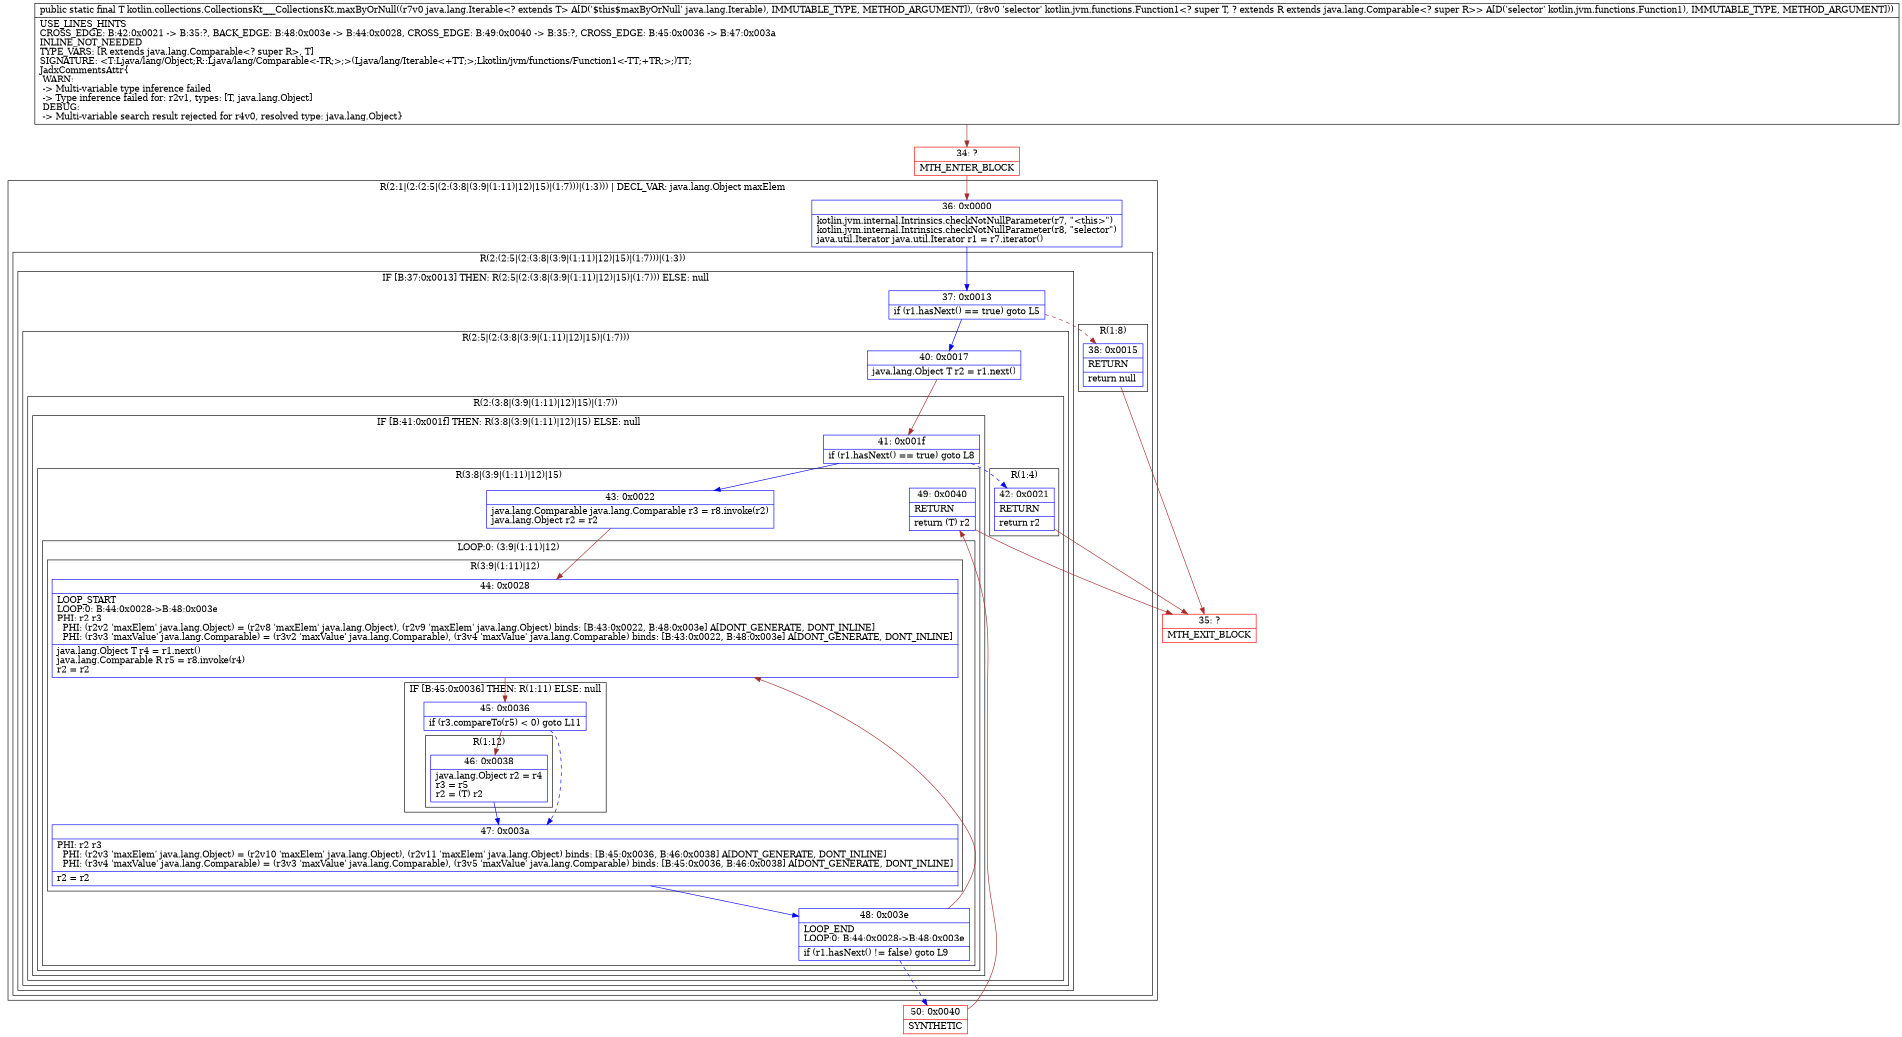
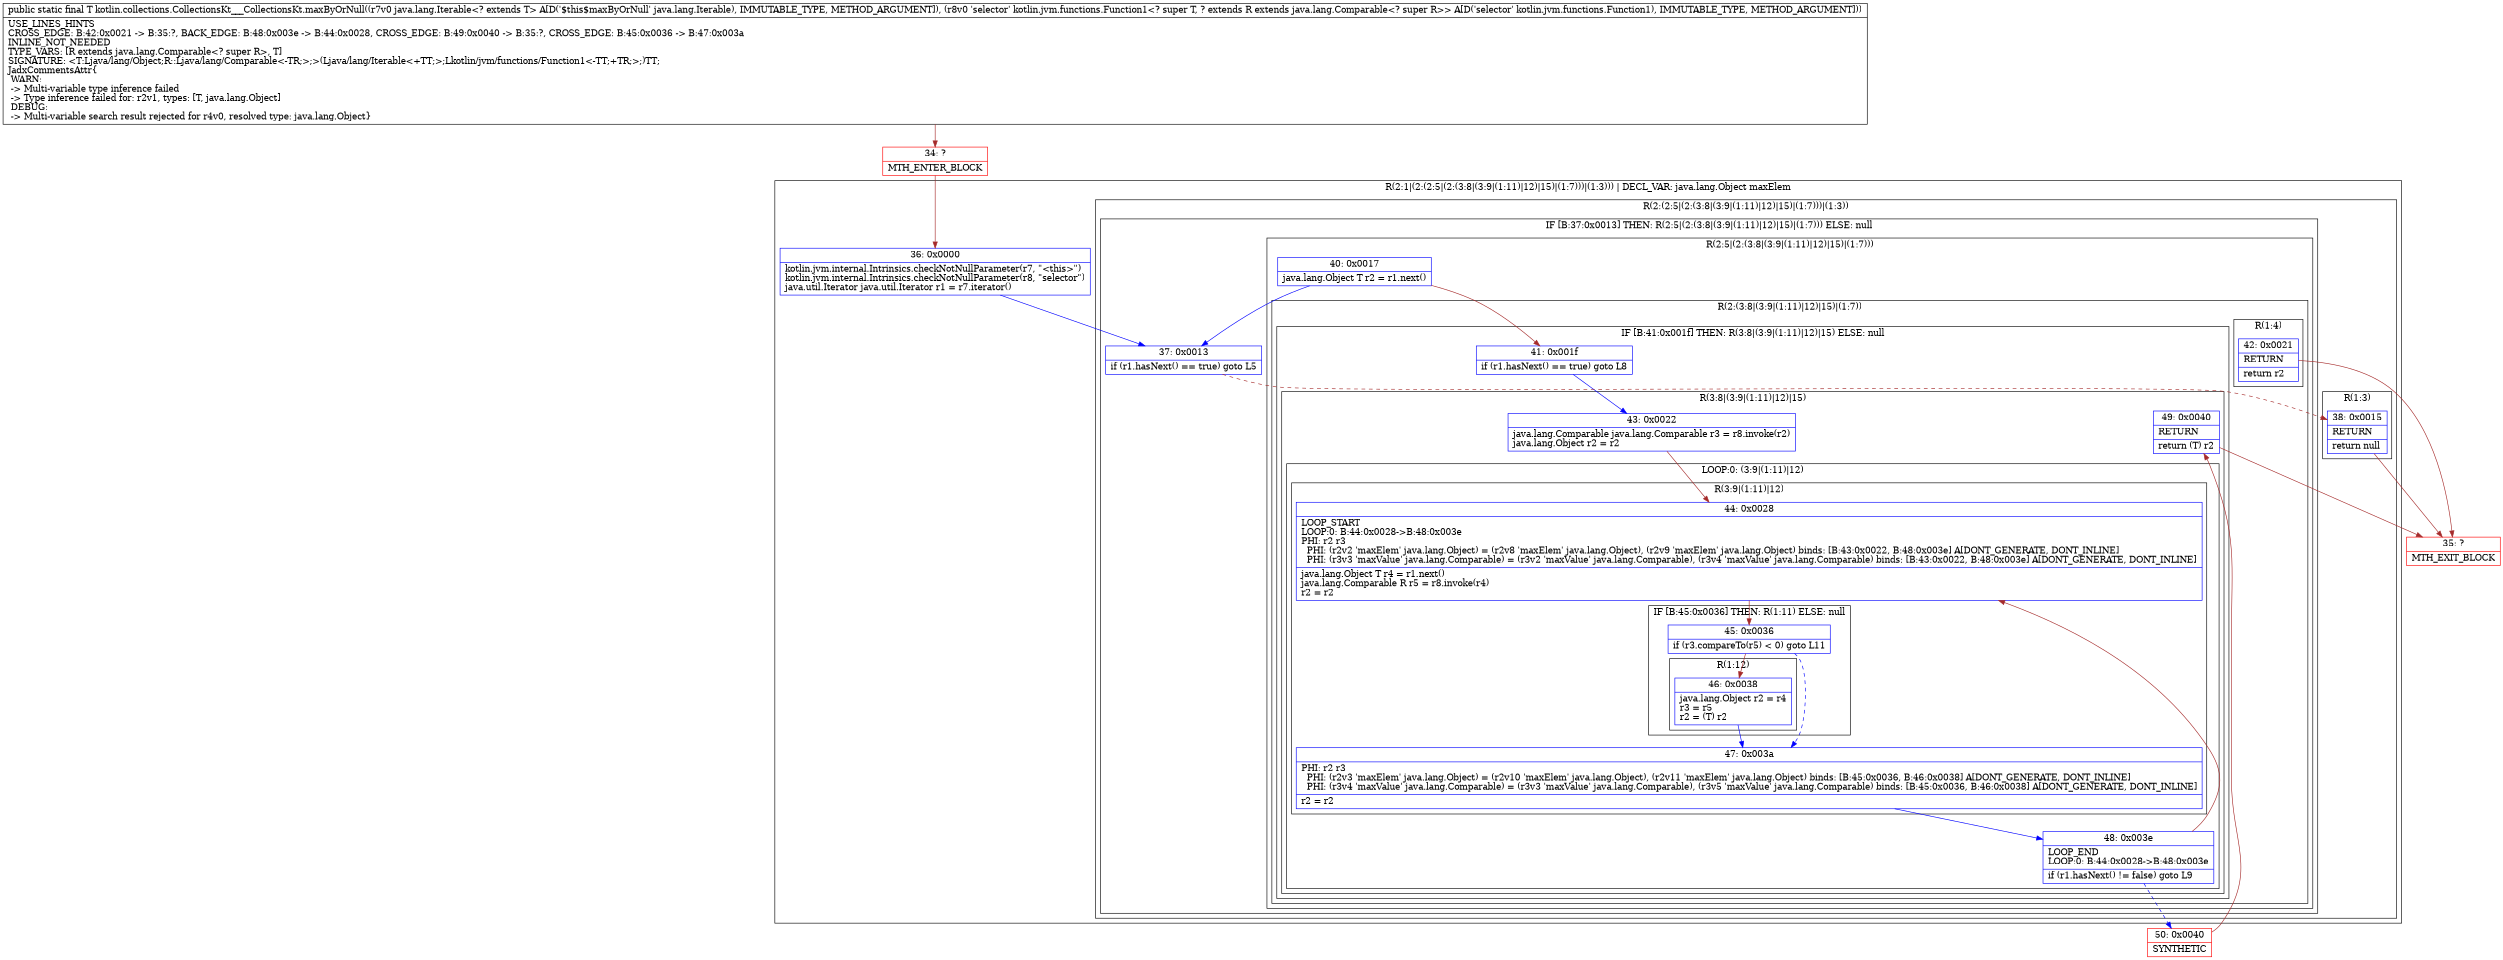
  digraph {
    node [color=blue shape=record]
    edge [color=brown]
    n1 [label="{46\:\ 0x0038|java.lang.Object r2 = r4\lr3 = r5\lr2 = (T) r2\l}"]
    n2 [label="{45\:\ 0x0036|if (r3.compareTo(r5) \< 0) goto L11\l}"]
    n3 [label="{44\:\ 0x0028|LOOP_START\lLOOP:0: B:44:0x0028\-\>B:48:0x003e\lPHI: r2 r3 \l  PHI: (r2v2 'maxElem' java.lang.Object) = (r2v8 'maxElem' java.lang.Object), (r2v9 'maxElem' java.lang.Object) binds: [B:43:0x0022, B:48:0x003e] A[DONT_GENERATE, DONT_INLINE]\l  PHI: (r3v3 'maxValue' java.lang.Comparable) = (r3v2 'maxValue' java.lang.Comparable), (r3v4 'maxValue' java.lang.Comparable) binds: [B:43:0x0022, B:48:0x003e] A[DONT_GENERATE, DONT_INLINE]\l|java.lang.Object T r4 = r1.next()\ljava.lang.Comparable R r5 = r8.invoke(r4)\lr2 = r2\l}"]
    n4 [label="{47\:\ 0x003a|PHI: r2 r3 \l  PHI: (r2v3 'maxElem' java.lang.Object) = (r2v10 'maxElem' java.lang.Object), (r2v11 'maxElem' java.lang.Object) binds: [B:45:0x0036, B:46:0x0038] A[DONT_GENERATE, DONT_INLINE]\l  PHI: (r3v4 'maxValue' java.lang.Comparable) = (r3v3 'maxValue' java.lang.Comparable), (r3v5 'maxValue' java.lang.Comparable) binds: [B:45:0x0036, B:46:0x0038] A[DONT_GENERATE, DONT_INLINE]\l|r2 = r2\l}"]
    n5 [label="{48\:\ 0x003e|LOOP_END\lLOOP:0: B:44:0x0028\-\>B:48:0x003e\l|if (r1.hasNext() != false) goto L9\l}"]
    n6 [label="{43\:\ 0x0022|java.lang.Comparable java.lang.Comparable r3 = r8.invoke(r2)\ljava.lang.Object r2 = r2\l}"]
    n7 [label="{49\:\ 0x0040|RETURN\l|return (T) r2\l}"]
    n8 [label="{41\:\ 0x001f|if (r1.hasNext() == true) goto L8\l}"]
    n9 [label="{42\:\ 0x0021|RETURN\l|return r2\l}"]
    n10 [label="{40\:\ 0x0017|java.lang.Object T r2 = r1.next()\l}"]
    n11 [label="{37\:\ 0x0013|if (r1.hasNext() == true) goto L5\l}"]
    n12 [label="{38\:\ 0x0015|RETURN\l|return null\l}"]
    n13 [label="{36\:\ 0x0000|kotlin.jvm.internal.Intrinsics.checkNotNullParameter(r7, \"\<this\>\")\lkotlin.jvm.internal.Intrinsics.checkNotNullParameter(r8, \"selector\")\ljava.util.Iterator java.util.Iterator r1 = r7.iterator()\l}"]
    n14 [color=red label="{50\:\ 0x0040|SYNTHETIC\l}"]
    n15 [color=red label="{35\:\ ?|MTH_EXIT_BLOCK\l}"]
    n16 [color=red label="{34\:\ ?|MTH_ENTER_BLOCK\l}"]
    n17 [label="{public static final T kotlin.collections.CollectionsKt___CollectionsKt.maxByOrNull((r7v0 java.lang.Iterable\<? extends T\> A[D('$this$maxByOrNull' java.lang.Iterable), IMMUTABLE_TYPE, METHOD_ARGUMENT]), (r8v0 'selector' kotlin.jvm.functions.Function1\<? super T, ? extends R extends java.lang.Comparable\<? super R\>\> A[D('selector' kotlin.jvm.functions.Function1), IMMUTABLE_TYPE, METHOD_ARGUMENT]))  | USE_LINES_HINTS\lCROSS_EDGE: B:42:0x0021 \-\> B:35:?, BACK_EDGE: B:48:0x003e \-\> B:44:0x0028, CROSS_EDGE: B:49:0x0040 \-\> B:35:?, CROSS_EDGE: B:45:0x0036 \-\> B:47:0x003a\lINLINE_NOT_NEEDED\lTYPE_VARS: [R extends java.lang.Comparable\<? super R\>, T]\lSIGNATURE: \<T:Ljava\/lang\/Object;R::Ljava\/lang\/Comparable\<\-TR;\>;\>(Ljava\/lang\/Iterable\<+TT;\>;Lkotlin\/jvm\/functions\/Function1\<\-TT;+TR;\>;)TT;\lJadxCommentsAttr\{\l WARN: \l \-\> Multi\-variable type inference failed\l \-\> Type inference failed for: r2v1, types: [T, java.lang.Object]\l DEBUG: \l \-\> Multi\-variable search result rejected for r4v0, resolved type: java.lang.Object\}\l}" color=""]
    subgraph cluster_1 {
      label="R(2:1|(2:(2:5|(2:(3:8|(3:9|(1:11)|12)|15)|(1:7)))|(1:3))) | DECL_VAR: java.lang.Object maxElem\l"
      n13
      subgraph cluster_2 {
        label="R(2:(2:5|(2:(3:8|(3:9|(1:11)|12)|15)|(1:7)))|(1:3))"
        subgraph cluster_3 {
          label="IF [B:37:0x0013] THEN: R(2:5|(2:(3:8|(3:9|(1:11)|12)|15)|(1:7))) ELSE: null"
          n11
          subgraph cluster_4 {
            label="R(2:5|(2:(3:8|(3:9|(1:11)|12)|15)|(1:7)))"
            n10
            subgraph cluster_5 {
              label="R(2:(3:8|(3:9|(1:11)|12)|15)|(1:7))"
              subgraph cluster_6 {
                label="IF [B:41:0x001f] THEN: R(3:8|(3:9|(1:11)|12)|15) ELSE: null"
                n8
                subgraph cluster_7 {
                  label="R(3:8|(3:9|(1:11)|12)|15)"
                  n6
                  n7
                  subgraph cluster_8 {
                    label="LOOP:0: (3:9|(1:11)|12)"
                    n5
                    subgraph cluster_9 {
                      label="R(3:9|(1:11)|12)"
                      n3
                      n4
                      subgraph cluster_10 {
                        label="IF [B:45:0x0036] THEN: R(1:11) ELSE: null"
                        n2
                        subgraph cluster_11 {
                          label="R(1:12)"
                          n1
                        }
                      }
                    }
                  }
                }
              }
              subgraph cluster_12 {
                label="R(1:4)"
                n9
              }
            }
          }
        }
        subgraph cluster_13 {
-         label="R(1:8)"
+         label="R(1:3)"
          n12
        }
      }
    }
    n1 -> n4 [color=blue]
    n2 -> n1
    n2 -> n4 [color=blue style=dashed]
    n3 -> n2
    n4 -> n5 [color=blue]
    n5 -> n3
    n5 -> n14 [color=blue style=dashed]
    n6 -> n3
    n7 -> n15
    n8 -> n6 [color=blue]
-   n8 -> n9 [color=blue style=dashed]
    n9 -> n15
    n10 -> n8
-   n11 -> n10 [color=blue]
+   n10 -> n11 [color=blue]
    n11 -> n12 [style=dashed]
    n12 -> n15
    n13 -> n11 [color=blue]
    n14 -> n7
    n16 -> n13
    n17 -> n16
  }
